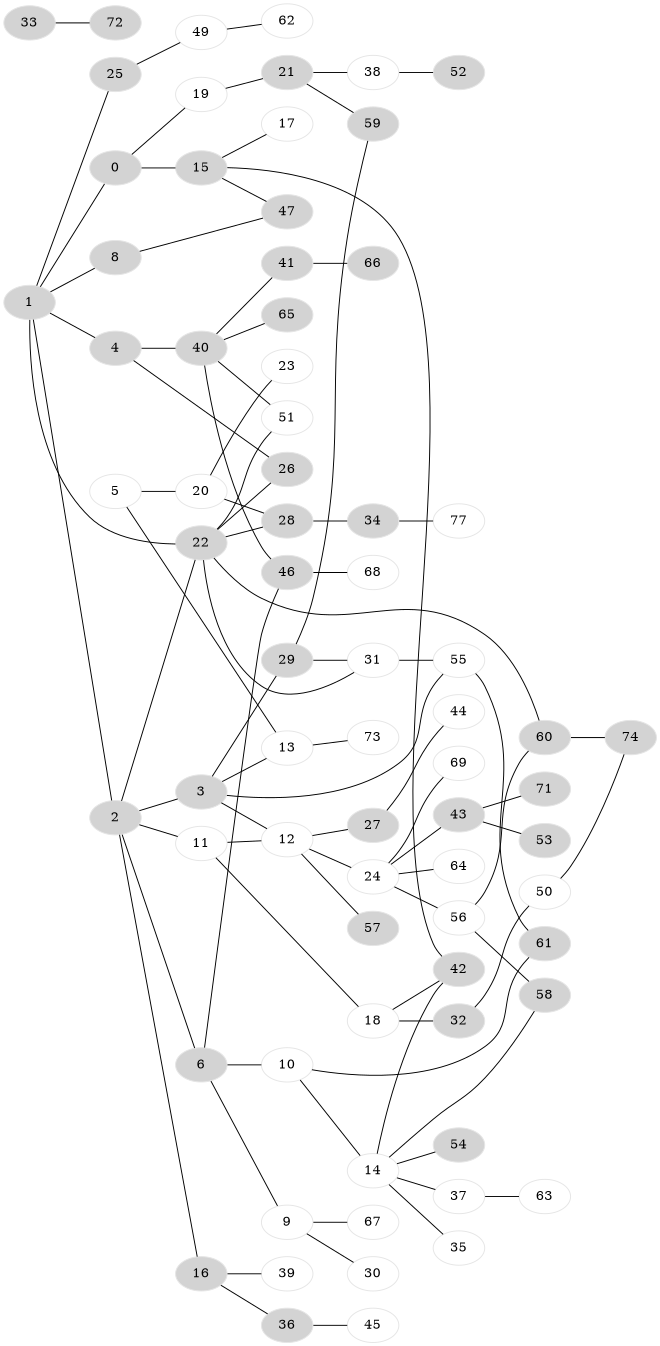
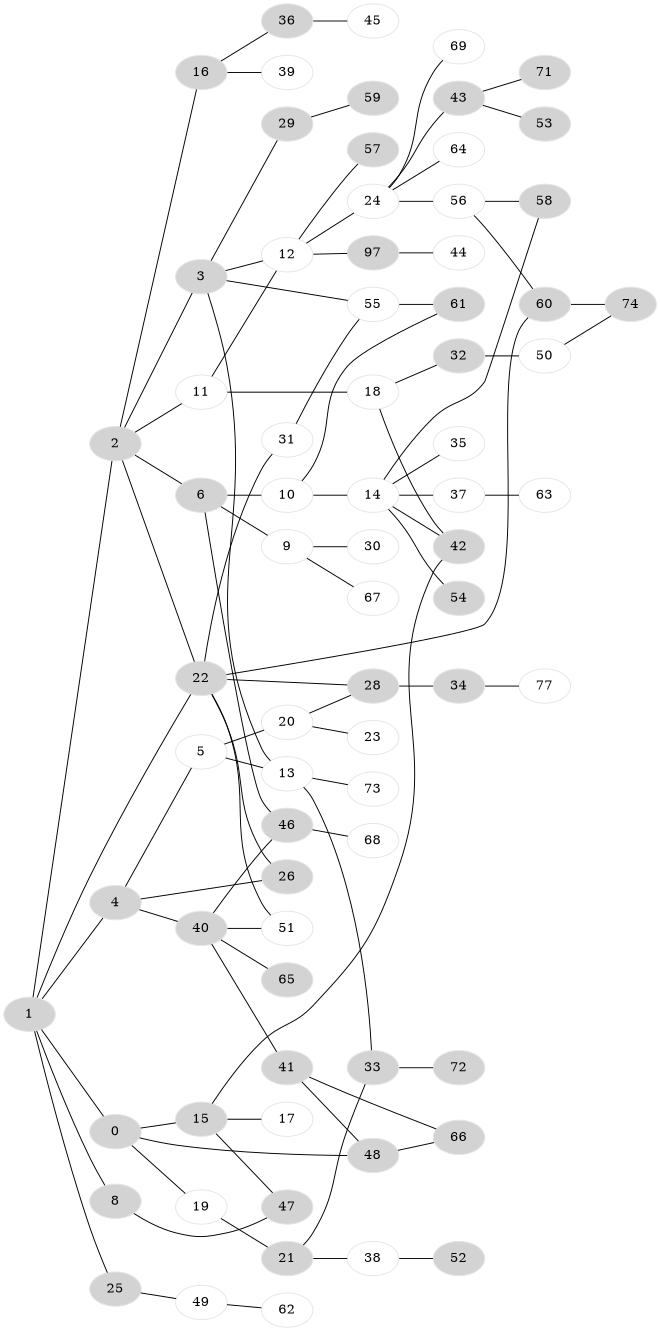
  graph {
    rankdir=LR
    node [color=gray90 fillcolor=lightgrey style=filled]
    edge [weight=1.0]
    1
    2
    4
    n4 [label=0]
    8
    22
    25
    3
    6
    11 [fillcolor=white]
    16
    5 [fillcolor=white]
    26
    40
    15
    19 [fillcolor=white]
+   48
    47
    28
    31 [fillcolor=white]
    51 [fillcolor=white]
    60
    49 [fillcolor=white]
    12 [fillcolor=white]
    13 [fillcolor=white]
    29
    55 [fillcolor=white]
    9 [fillcolor=white]
    10 [fillcolor=white]
    46
    18 [fillcolor=white]
    36
    39 [fillcolor=white]
    24 [fillcolor=white]
-   27
+   27 [label=97]
    57
    33
    73 [fillcolor=white]
    59
    61
    20 [fillcolor=white]
    41
    65
    23 [fillcolor=white]
    30 [fillcolor=white]
    67 [fillcolor=white]
    14 [fillcolor=white]
    68 [fillcolor=white]
    42
    17 [fillcolor=white]
    21
    66
    35 [fillcolor=white]
    37 [fillcolor=white]
    54
    58
    32
    43
    56 [fillcolor=white]
    64 [fillcolor=white]
    69 [fillcolor=white]
    44 [fillcolor=white]
    72
    63 [fillcolor=white]
    45 [fillcolor=white]
    50 [fillcolor=white]
    38 [fillcolor=white]
    34
    52
    74
    53
    71
    62 [fillcolor=white]
    n74 [fillcolor=white label=77]
    1 -- 2
    1 -- 4
    1 -- n4
    1 -- 8
    1 -- 22
    1 -- 25
    2 -- 22
    2 -- 3
    2 -- 6
    2 -- 11
    2 -- 16
+   4 -- 5
    4 -- 26
    4 -- 40
    n4 -- 15
    n4 -- 19
+   n4 -- 48
    8 -- 47
    22 -- 26
    22 -- 28
    22 -- 31
    22 -- 51
    22 -- 60
    25 -- 49
    3 -- 12 [weight=2.0]
    3 -- 13
    3 -- 29
    3 -- 55
    6 -- 9
    6 -- 10 [weight=2.0]
    6 -- 46
    11 -- 12
    11 -- 18
    16 -- 36
    16 -- 39
    5 -- 13
    5 -- 20 [weight=2.0]
    40 -- 51
    40 -- 46
    40 -- 41
    40 -- 65
    15 -- 47
    15 -- 42
    15 -- 17
    19 -- 21
+   48 -- 66
    28 -- 34
    31 -- 55
    60 -- 74 [weight=2.0]
    49 -- 62
    12 -- 24
    12 -- 27
    12 -- 57
+   13 -- 33
    13 -- 73
-   29 -- 31
    29 -- 59 [weight=2.0]
    55 -- 61
    9 -- 30 [weight=2.0]
    9 -- 67
    10 -- 61
    10 -- 14
    46 -- 68
    18 -- 42
    18 -- 32 [weight=3.0]
    36 -- 45
    24 -- 43
    24 -- 56
    24 -- 64
    24 -- 69
    27 -- 44
    33 -- 72
    20 -- 28
    20 -- 23
+   41 -- 48
    41 -- 66
    14 -- 42
    14 -- 35 [weight=2.0]
    14 -- 37 [weight=4.0]
    14 -- 54
    14 -- 58
-   21 -- 59
+   21 -- 33
    21 -- 38
    37 -- 63
    32 -- 50
    43 -- 53
    43 -- 71
    56 -- 60
    56 -- 58 [weight=2.0]
    50 -- 74
    38 -- 52
    34 -- n74
  }
